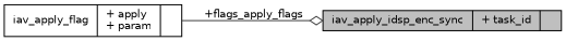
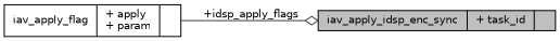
  digraph {
    rankdir=LR
    node [color=black fontname=Helvetica fontsize=10 shape=record]
    n1 [fillcolor=grey75 fontcolor=black height=0.2 label="{iav_apply_idsp_enc_sync\n|+ task_id\l|}" style=filled width=0.4]
    n2 [height=0.2 label="{iav_apply_flag\n|+ apply\l+ param\l|}" width=0.4]
-   n2 -> n1 [arrowhead=odiamond color=grey25 fontname=Helvetica fontsize=10 label=" +flags_apply_flags" labelfontname=Helvetica labelfontsize=10 style=solid]
+   n2 -> n1 [arrowhead=odiamond color=grey25 fontname=Helvetica fontsize=10 label=" +idsp_apply_flags" labelfontname=Helvetica labelfontsize=10 style=solid]
  }
